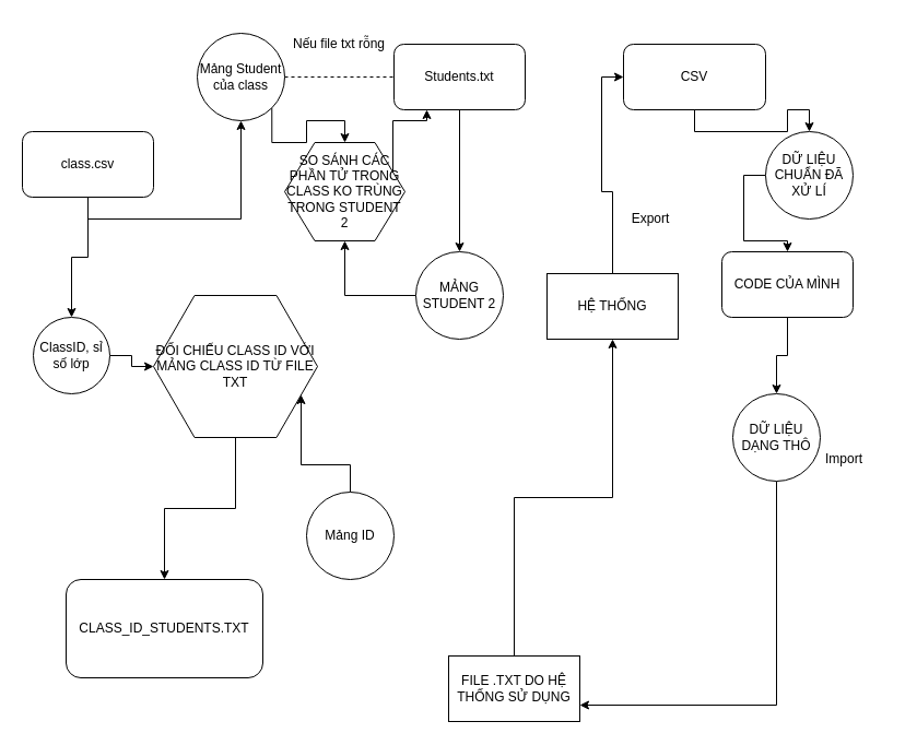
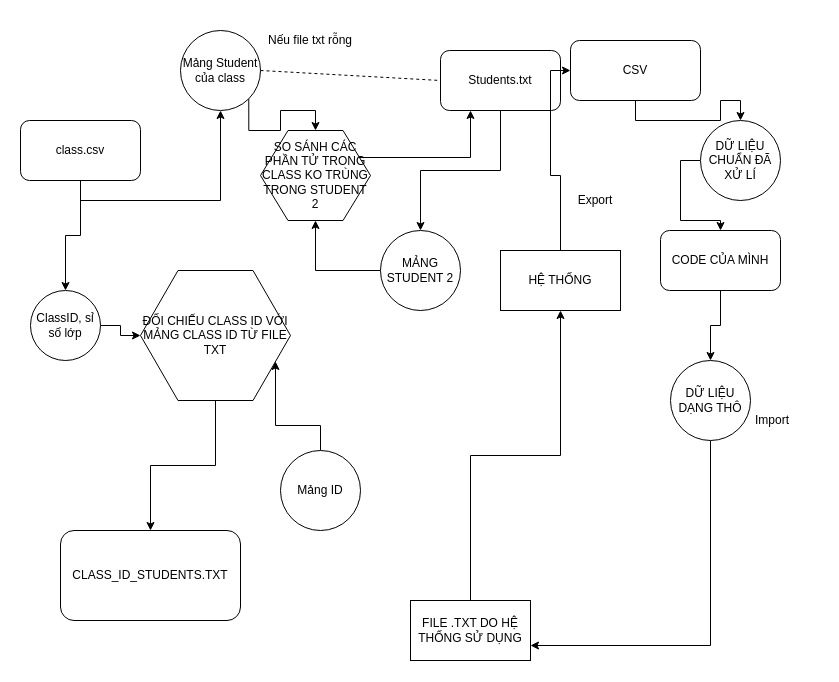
  <mxCell id="0" />
  <mxCell id="1" parent="0" />
  <mxCell id="2" style="edgeStyle=orthogonalEdgeStyle;rounded=0;orthogonalLoop=1;jettySize=auto;html=1;exitX=0.5;exitY=1;exitDx=0;exitDy=0;" edge="1" parent="1" source="4" target="8"><mxGeometry relative="1" as="geometry" /></mxCell>
  <mxCell id="3" style="edgeStyle=orthogonalEdgeStyle;rounded=0;orthogonalLoop=1;jettySize=auto;html=1;exitX=0.5;exitY=1;exitDx=0;exitDy=0;entryX=0.5;entryY=0;entryDx=0;entryDy=0;" edge="1" parent="1" source="4" target="12"><mxGeometry relative="1" as="geometry" /></mxCell>
  <mxCell id="4" value="class.csv" style="rounded=1;whiteSpace=wrap;html=1;" vertex="1" parent="1"><mxGeometry x="20" y="120" width="120" height="60" as="geometry" /></mxCell>
  <mxCell id="5" style="edgeStyle=orthogonalEdgeStyle;rounded=0;orthogonalLoop=1;jettySize=auto;html=1;exitX=0.5;exitY=1;exitDx=0;exitDy=0;entryX=0.5;entryY=0;entryDx=0;entryDy=0;" edge="1" parent="1" source="6" target="24"><mxGeometry relative="1" as="geometry" /></mxCell>
- <mxCell id="6" value="Students.txt" style="rounded=1;whiteSpace=wrap;html=1;" vertex="1" parent="1"><mxGeometry x="360" y="40" width="120" height="60" as="geometry" /></mxCell>
+ <mxCell id="6" value="Students.txt" style="rounded=1;whiteSpace=wrap;html=1;" vertex="1" parent="1"><mxGeometry x="440" y="50" width="120" height="60" as="geometry" /></mxCell>
  <mxCell id="7" style="edgeStyle=orthogonalEdgeStyle;rounded=0;orthogonalLoop=1;jettySize=auto;html=1;exitX=1;exitY=1;exitDx=0;exitDy=0;" edge="1" parent="1" source="8" target="26"><mxGeometry relative="1" as="geometry" /></mxCell>
  <mxCell id="8" value="Mảng Student của class" style="ellipse;whiteSpace=wrap;html=1;aspect=fixed;" vertex="1" parent="1"><mxGeometry x="180" y="30" width="80" height="80" as="geometry" /></mxCell>
  <mxCell id="9" style="edgeStyle=orthogonalEdgeStyle;rounded=0;orthogonalLoop=1;jettySize=auto;html=1;exitX=0.5;exitY=0;exitDx=0;exitDy=0;entryX=0;entryY=0.5;entryDx=0;entryDy=0;" edge="1" parent="1" source="10" target="20"><mxGeometry relative="1" as="geometry" /></mxCell>
  <mxCell id="10" value="HỆ THỐNG" style="rounded=0;whiteSpace=wrap;html=1;" vertex="1" parent="1"><mxGeometry x="500" y="250" width="120" height="60" as="geometry" /></mxCell>
  <mxCell id="11" style="edgeStyle=orthogonalEdgeStyle;rounded=0;orthogonalLoop=1;jettySize=auto;html=1;" edge="1" parent="1" source="12" target="29"><mxGeometry relative="1" as="geometry" /></mxCell>
  <mxCell id="12" value="ClassID, sỉ số lớp" style="ellipse;whiteSpace=wrap;html=1;aspect=fixed;" vertex="1" parent="1"><mxGeometry x="30" y="290" width="70" height="70" as="geometry" /></mxCell>
  <mxCell id="13" style="edgeStyle=orthogonalEdgeStyle;rounded=0;orthogonalLoop=1;jettySize=auto;html=1;exitX=0.5;exitY=0;exitDx=0;exitDy=0;entryX=0.5;entryY=1;entryDx=0;entryDy=0;" edge="1" parent="1" source="14" target="10"><mxGeometry relative="1" as="geometry" /></mxCell>
  <mxCell id="14" value="FILE .TXT DO HỆ THỐNG SỬ DỤNG" style="rounded=0;whiteSpace=wrap;html=1;" vertex="1" parent="1"><mxGeometry x="410" y="600" width="120" height="60" as="geometry" /></mxCell>
  <mxCell id="15" style="edgeStyle=orthogonalEdgeStyle;rounded=0;orthogonalLoop=1;jettySize=auto;html=1;exitX=0.5;exitY=1;exitDx=0;exitDy=0;entryX=1;entryY=0.75;entryDx=0;entryDy=0;" edge="1" parent="1" source="16" target="14"><mxGeometry relative="1" as="geometry" /></mxCell>
  <mxCell id="16" value="DỮ LIỆU DẠNG THÔ" style="ellipse;whiteSpace=wrap;html=1;aspect=fixed;" vertex="1" parent="1"><mxGeometry x="670" y="360" width="80" height="80" as="geometry" /></mxCell>
  <mxCell id="17" style="edgeStyle=orthogonalEdgeStyle;rounded=0;orthogonalLoop=1;jettySize=auto;html=1;exitX=0;exitY=0.5;exitDx=0;exitDy=0;" edge="1" parent="1" source="18" target="22"><mxGeometry relative="1" as="geometry" /></mxCell>
  <mxCell id="18" value="DỮ LIỆU CHUẨN ĐÃ XỬ LÍ" style="ellipse;whiteSpace=wrap;html=1;aspect=fixed;" vertex="1" parent="1"><mxGeometry x="700" y="120" width="80" height="80" as="geometry" /></mxCell>
  <mxCell id="19" style="edgeStyle=orthogonalEdgeStyle;rounded=0;orthogonalLoop=1;jettySize=auto;html=1;entryX=0.5;entryY=0;entryDx=0;entryDy=0;" edge="1" parent="1" source="20" target="18"><mxGeometry relative="1" as="geometry" /></mxCell>
  <mxCell id="20" value="CSV" style="rounded=1;whiteSpace=wrap;html=1;" vertex="1" parent="1"><mxGeometry x="570" y="40" width="130" height="60" as="geometry" /></mxCell>
  <mxCell id="21" style="edgeStyle=orthogonalEdgeStyle;rounded=0;orthogonalLoop=1;jettySize=auto;html=1;exitX=0.5;exitY=1;exitDx=0;exitDy=0;" edge="1" parent="1" source="22" target="16"><mxGeometry relative="1" as="geometry" /></mxCell>
  <mxCell id="22" value="CODE CỦA MÌNH" style="rounded=1;whiteSpace=wrap;html=1;" vertex="1" parent="1"><mxGeometry x="660" y="230" width="120" height="60" as="geometry" /></mxCell>
  <mxCell id="23" style="edgeStyle=orthogonalEdgeStyle;rounded=0;orthogonalLoop=1;jettySize=auto;html=1;exitX=0;exitY=0.5;exitDx=0;exitDy=0;entryX=0.5;entryY=1;entryDx=0;entryDy=0;" edge="1" parent="1" source="24" target="26"><mxGeometry relative="1" as="geometry" /></mxCell>
  <mxCell id="24" value="MẢNG STUDENT 2" style="ellipse;whiteSpace=wrap;html=1;aspect=fixed;" vertex="1" parent="1"><mxGeometry x="380" y="230" width="80" height="80" as="geometry" /></mxCell>
  <mxCell id="25" style="edgeStyle=orthogonalEdgeStyle;rounded=0;orthogonalLoop=1;jettySize=auto;html=1;exitX=1;exitY=0.25;exitDx=0;exitDy=0;entryX=0.25;entryY=1;entryDx=0;entryDy=0;" edge="1" parent="1" source="26" target="6"><mxGeometry relative="1" as="geometry" /></mxCell>
  <mxCell id="26" value="SO SÁNH CÁC PHẦN TỬ TRONG CLASS KO TRÙNG TRONG STUDENT 2" style="shape=hexagon;perimeter=hexagonPerimeter2;whiteSpace=wrap;html=1;" vertex="1" parent="1"><mxGeometry x="260" y="130" width="110" height="90" as="geometry" /></mxCell>
  <mxCell id="27" value="" style="endArrow=none;dashed=1;html=1;exitX=1;exitY=0.5;exitDx=0;exitDy=0;entryX=0;entryY=0.5;entryDx=0;entryDy=0;" edge="1" parent="1" source="8" target="6"><mxGeometry width="50" height="50" relative="1" as="geometry"><mxPoint x="380" y="140" as="sourcePoint" /><mxPoint x="430" y="90" as="targetPoint" /></mxGeometry></mxCell>
  <mxCell id="28" style="edgeStyle=orthogonalEdgeStyle;rounded=0;orthogonalLoop=1;jettySize=auto;html=1;entryX=0.5;entryY=0;entryDx=0;entryDy=0;" edge="1" parent="1" source="29" target="32"><mxGeometry relative="1" as="geometry" /></mxCell>
  <mxCell id="29" value="ĐỐI CHIẾU CLASS ID VỚI MẢNG CLASS ID TỪ FILE TXT" style="shape=hexagon;perimeter=hexagonPerimeter2;whiteSpace=wrap;html=1;" vertex="1" parent="1"><mxGeometry x="140" y="270" width="150" height="130" as="geometry" /></mxCell>
  <mxCell id="30" style="edgeStyle=orthogonalEdgeStyle;rounded=0;orthogonalLoop=1;jettySize=auto;html=1;entryX=1;entryY=0.75;entryDx=0;entryDy=0;" edge="1" parent="1" source="31" target="29"><mxGeometry relative="1" as="geometry" /></mxCell>
  <mxCell id="31" value="Mảng ID" style="ellipse;whiteSpace=wrap;html=1;aspect=fixed;" vertex="1" parent="1"><mxGeometry x="280" y="450" width="80" height="80" as="geometry" /></mxCell>
  <mxCell id="32" value="CLASS_ID_STUDENTS.TXT" style="rounded=1;whiteSpace=wrap;html=1;" vertex="1" parent="1"><mxGeometry x="60" y="530" width="180" height="90" as="geometry" /></mxCell>
  <mxCell id="33" value="Import" style="text;html=1;strokeColor=none;fillColor=none;align=center;verticalAlign=middle;whiteSpace=wrap;rounded=0;" vertex="1" parent="1"><mxGeometry x="727" y="400" width="90" height="40" as="geometry" /></mxCell>
  <mxCell id="34" value="Export" style="text;html=1;strokeColor=none;fillColor=none;align=center;verticalAlign=middle;whiteSpace=wrap;rounded=0;" vertex="1" parent="1"><mxGeometry x="570" y="180" width="50" height="40" as="geometry" /></mxCell>
  <mxCell id="35" value="Nếu file txt rỗng" style="text;html=1;strokeColor=none;fillColor=none;align=center;verticalAlign=middle;whiteSpace=wrap;rounded=0;" vertex="1" parent="1"><mxGeometry x="260" y="20" width="100" height="40" as="geometry" /></mxCell>
